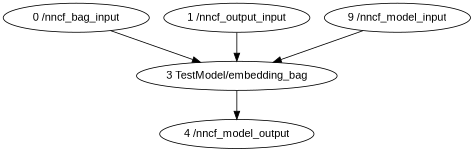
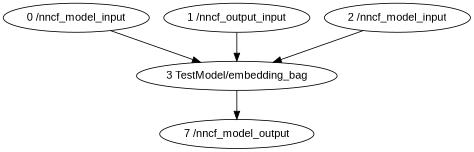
  strict digraph {
    fontname="Liberation Sans"
    node [fontname="Liberation Sans" type=nncf_model_input]
    edge [fontname="Liberation Sans"]
    "3 TestModel/embedding_bag" [scope=TestModel type=embedding_bag]
-   "0 /nncf_model_input" [label="0 /nncf_bag_input"]
-   "4 /nncf_model_output" [type=nncf_model_output]
+   "0 /nncf_model_input"
+   "4 /nncf_model_output" [type=nncf_model_output label="7 /nncf_model_output"]
    n4 [label="1 /nncf_output_input"]
-   "2 /nncf_model_input" [label="9 /nncf_model_input"]
+   "2 /nncf_model_input"
    "3 TestModel/embedding_bag" -> "4 /nncf_model_output"
    "0 /nncf_model_input" -> "3 TestModel/embedding_bag"
    n4 -> "3 TestModel/embedding_bag"
    "2 /nncf_model_input" -> "3 TestModel/embedding_bag"
  }
